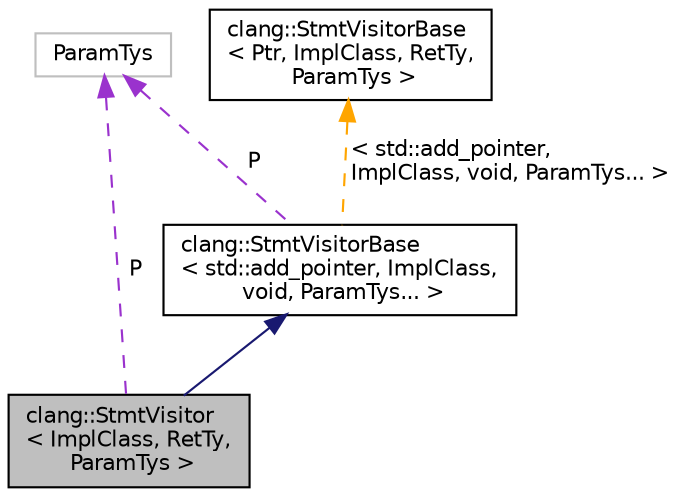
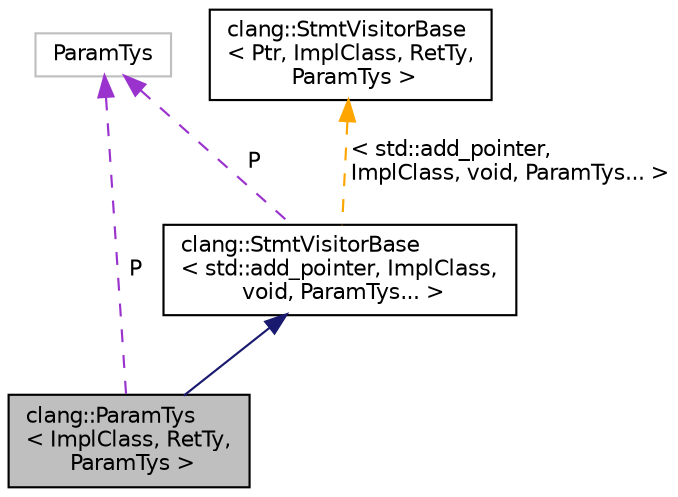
  digraph {
    node [color=black fontname=Helvetica fontsize=10 shape=record]
    edge [color=darkorchid3 dir=back fontname=Helvetica fontsize=10 labelfontname=Helvetica labelfontsize=10 style=dashed]
-   n1 [fillcolor=grey75 fontcolor=black height=0.2 label="clang::StmtVisitor\l\< ImplClass, RetTy,\l ParamTys \>" style=filled width=0.4]
+   n1 [fillcolor=grey75 fontcolor=black height=0.2 label="clang::ParamTys\l\< ImplClass, RetTy,\l ParamTys \>" style=filled width=0.4]
    n2 [height=0.2 label="clang::StmtVisitorBase\l\< std::add_pointer, ImplClass,\l void, ParamTys... \>" width=0.4]
    n3 [color=grey75 height=0.2 label=ParamTys width=0.4]
    n4 [height=0.2 label="clang::StmtVisitorBase\l\< Ptr, ImplClass, RetTy,\l ParamTys \>" width=0.4]
    n2 -> n1 [color=midnightblue style=solid]
    n3 -> n1 [label=" P"]
    n3 -> n2 [label=" P"]
    n4 -> n2 [color=orange label=" \< std::add_pointer,\l ImplClass, void, ParamTys... \>"]
  }
